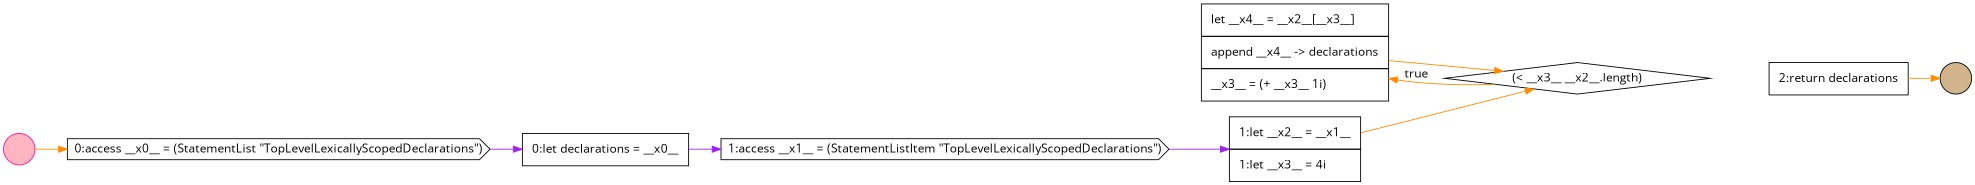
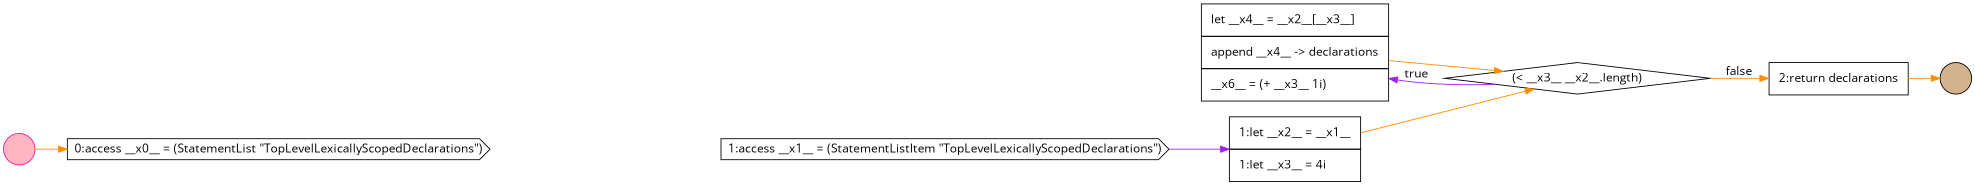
  digraph {
    fontname="Open Sans"
    rankdir=LR
    node [color=black fillcolor=white fontname="Open Sans" shape=none style=filled]
    edge [color=darkorange fontname="Open Sans"]
-   n1 [label=<<font color="black">     <table border="0" cellborder="1" cellspacing="0" cellpadding="10">       <tr><td align="left">let __x4__ = __x2__[__x3__]</td></tr>       <tr><td align="left">append __x4__ -&gt; declarations</td></tr>       <tr><td align="left">__x3__ = (+ __x3__ 1i)</td></tr>     </table>   </font>> margin=0]
+   n1 [label=<<font color="black">     <table border="0" cellborder="1" cellspacing="0" cellpadding="10">       <tr><td align="left">let __x4__ = __x2__[__x3__]</td></tr>       <tr><td align="left">append __x4__ -&gt; declarations</td></tr>       <tr><td align="left">__x6__ = (+ __x3__ 1i)</td></tr>     </table>   </font>> margin=0]
    n2 [label=<<font color="black">(&lt; __x3__ __x2__.length)</font>> shape=diamond]
    n3 [label=<<font color="black">     <table border="0" cellborder="1" cellspacing="0" cellpadding="10">       <tr><td align="left">2:return declarations</td></tr>     </table>   </font>> margin=0]
    n4 [fillcolor=tan label=" " shape=circle]
-   n5 [label=<<font color="black">     <table border="0" cellborder="1" cellspacing="0" cellpadding="10">       <tr><td align="left">0:let declarations = __x0__</td></tr>     </table>   </font>> margin=0]
    n6 [label=<<font color="black">1:access __x1__ = (StatementListItem &quot;TopLevelLexicallyScopedDeclarations&quot;)</font>> shape=cds]
    n7 [label=<<font color="black">     <table border="0" cellborder="1" cellspacing="0" cellpadding="10">       <tr><td align="left">1:let __x2__ = __x1__</td></tr>       <tr><td align="left">1:let __x3__ = 4i</td></tr>     </table>   </font>> margin=0]
    n8 [label=<<font color="black">0:access __x0__ = (StatementList &quot;TopLevelLexicallyScopedDeclarations&quot;)</font>> shape=cds]
    n9 [color=deeppink fillcolor=lightpink label=" " shape=circle]
    n1 -> n2
-   n2 -> n1 [label=<<font color="black">true</font>>]
+   n2 -> n1 [color=purple label=<<font color="black">true</font>>]
+   n2 -> n3 [label=<<font color="black">false</font>>]
    n3 -> n4
-   n5 -> n6 [color=purple]
    n6 -> n7 [color=purple]
    n7 -> n2
-   n8 -> n5 [color=purple]
    n9 -> n8
  }
